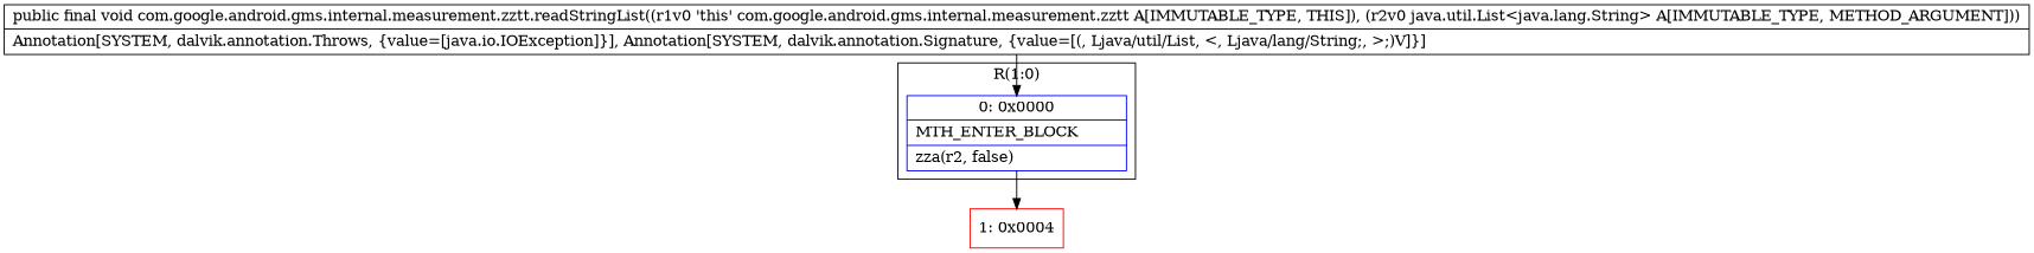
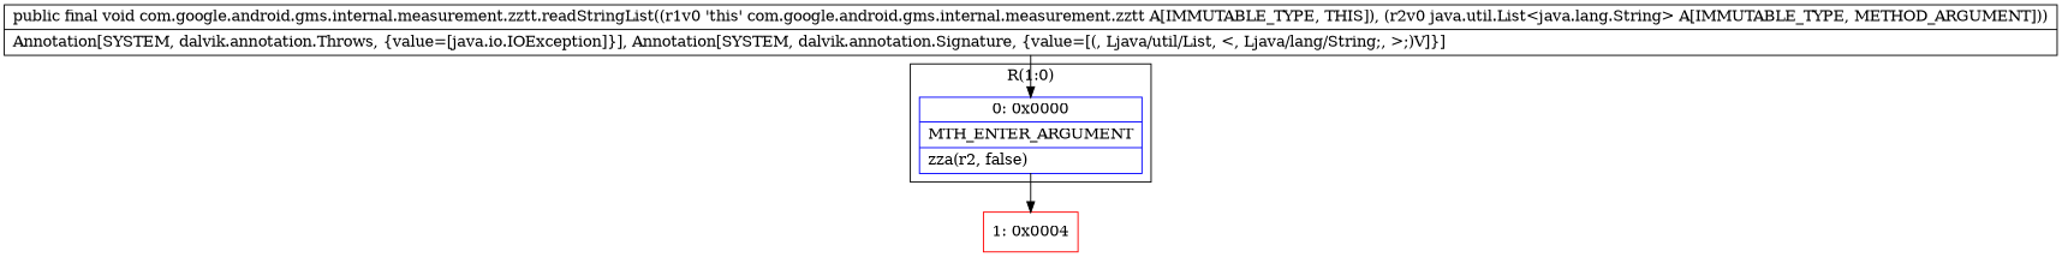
  digraph {
    node [shape=record]
-   n1 [color=blue label="{0\:\ 0x0000|MTH_ENTER_BLOCK\l|zza(r2, false)\l}"]
+   n1 [color=blue label="{0\:\ 0x0000|MTH_ENTER_ARGUMENT\l|zza(r2, false)\l}"]
    n2 [color=red label="{1\:\ 0x0004}"]
    n3 [label="{public final void com.google.android.gms.internal.measurement.zztt.readStringList((r1v0 'this' com.google.android.gms.internal.measurement.zztt A[IMMUTABLE_TYPE, THIS]), (r2v0 java.util.List\<java.lang.String\> A[IMMUTABLE_TYPE, METHOD_ARGUMENT]))  | Annotation[SYSTEM, dalvik.annotation.Throws, \{value=[java.io.IOException]\}], Annotation[SYSTEM, dalvik.annotation.Signature, \{value=[(, Ljava\/util\/List, \<, Ljava\/lang\/String;, \>;)V]\}]\l}"]
    subgraph cluster_1 {
      label="R(1:0)"
      n1
    }
    n1 -> n2
    n3 -> n1
  }
